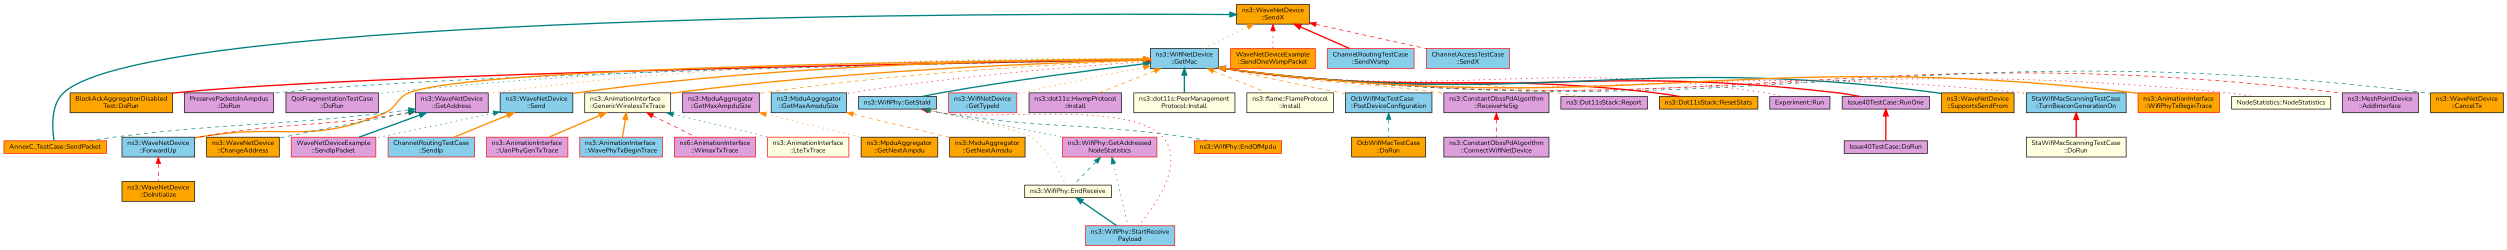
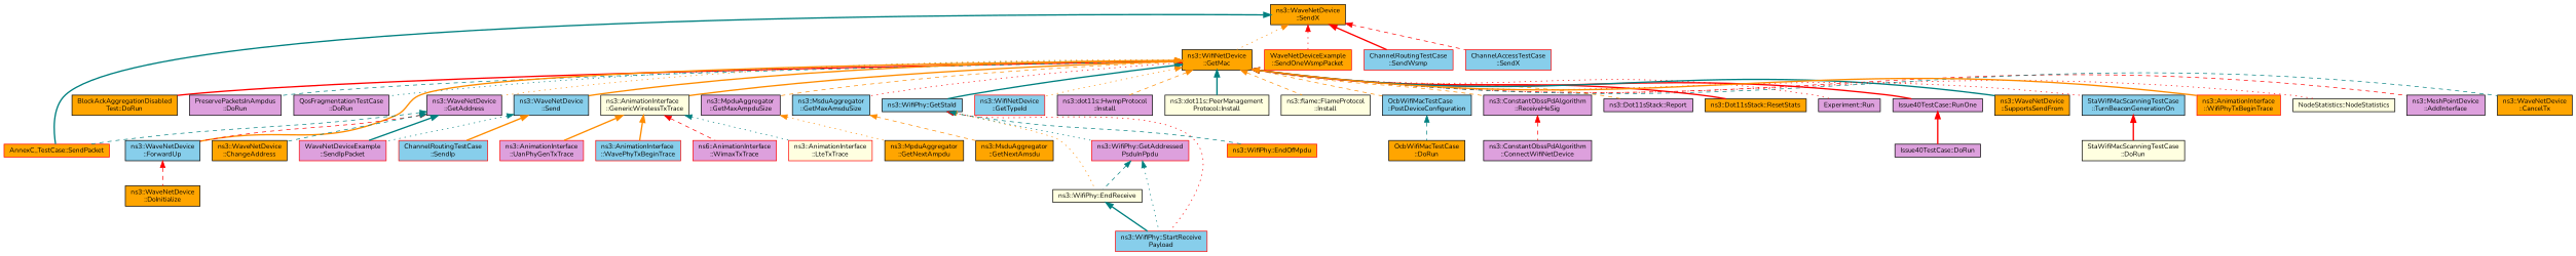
  digraph {
    fontname=Nunito
    rankdir=TB
    node [color=black fillcolor=plum fontname=Nunito fontsize=10 shape=record style=filled]
    edge [color=darkorange dir=back fontname=Nunito fontsize=10 labelfontname=Helvetica labelfontsize=10 style=dashed]
-   n1 [fillcolor=skyblue fontcolor=black height=0.2 label="ns3::WifiNetDevice\l::GetMac" width=0.4]
+   n1 [fillcolor=orange fontcolor=black height=0.2 label="ns3::WifiNetDevice\l::GetMac" width=0.4]
    n2 [fillcolor=lightyellow height=0.2 label="NodeStatistics::NodeStatistics" width=0.4]
    n3 [height=0.2 label="ns3::MeshPointDevice\l::AddInterface" width=0.4]
    n4 [fillcolor=orange height=0.2 label="ns3::WaveNetDevice\l::CancelTx" width=0.4]
    n5 [fillcolor=orange height=0.2 label="BlockAckAggregationDisabled\lTest::DoRun" width=0.4]
    n6 [height=0.2 label="PreservePacketsInAmpdus\l::DoRun" width=0.4]
    n7 [height=0.2 label="QosFragmentationTestCase\l::DoRun" width=0.4]
    n8 [fillcolor=skyblue height=0.2 label="ns3::WaveNetDevice\l::ForwardUp" width=0.4]
    n9 [fillcolor=lightyellow height=0.2 label="ns3::AnimationInterface\l::GenericWirelessTxTrace" width=0.4]
    n10 [height=0.2 label="ns3::WaveNetDevice\l::GetAddress" width=0.4]
    n11 [height=0.2 label="ns3::MpduAggregator\l::GetMaxAmpduSize" width=0.4]
    n12 [fillcolor=skyblue height=0.2 label="ns3::MsduAggregator\l::GetMaxAmsduSize" width=0.4]
    n13 [fillcolor=skyblue height=0.2 label="ns3::WifiPhy::GetStaId" width=0.4]
    n14 [color=red fillcolor=skyblue height=0.2 label="ns3::WifiNetDevice\l::GetTypeId" width=0.4]
    n15 [height=0.2 label="ns3::dot11s::HwmpProtocol\l::Install" width=0.4]
    n16 [fillcolor=lightyellow height=0.2 label="ns3::dot11s::PeerManagement\lProtocol::Install" width=0.4]
    n17 [fillcolor=lightyellow height=0.2 label="ns3::flame::FlameProtocol\l::Install" width=0.4]
    n18 [fillcolor=skyblue height=0.2 label="OcbWifiMacTestCase\l::PostDeviceConfiguration" width=0.4]
    n19 [height=0.2 label="ns3::ConstantObssPdAlgorithm\l::ReceiveHeSig" width=0.4]
    n20 [height=0.2 label="ns3::Dot11sStack::Report" width=0.4]
    n21 [fillcolor=orange height=0.2 label="ns3::Dot11sStack::ResetStats" width=0.4]
    n22 [height=0.2 label="Experiment::Run" width=0.4]
    n23 [height=0.2 label="Issue40TestCase::RunOne" width=0.4]
    n24 [fillcolor=skyblue height=0.2 label="ns3::WaveNetDevice\l::Send" width=0.4]
    n25 [fillcolor=orange height=0.2 label="ns3::WaveNetDevice\l::SupportsSendFrom" width=0.4]
    n26 [fillcolor=skyblue height=0.2 label="StaWifiMacScanningTestCase\l::TurnBeaconGenerationOn" width=0.4]
    n27 [color=red fillcolor=orange height=0.2 label="ns3::AnimationInterface\l::WifiPhyTxBeginTrace" width=0.4]
    n28 [fillcolor=orange height=0.2 label="ns3::WaveNetDevice\l::DoInitialize" width=0.4]
    n29 [color=red fillcolor=lightyellow height=0.2 label="ns3::AnimationInterface\l::LteTxTrace" width=0.4]
    n30 [color=red height=0.2 label="ns3::AnimationInterface\l::UanPhyGenTxTrace" width=0.4]
    n31 [color=red fillcolor=skyblue height=0.2 label="ns3::AnimationInterface\l::WavePhyTxBeginTrace" width=0.4]
    n32 [color=red height=0.2 label="ns6::AnimationInterface\l::WimaxTxTrace" width=0.4]
    n33 [fillcolor=orange height=0.2 label="ns3::WaveNetDevice\l::ChangeAddress" width=0.4]
    n34 [color=red height=0.2 label="WaveNetDeviceExample\l::SendIpPacket" width=0.4]
    n35 [color=red fillcolor=orange height=0.2 label="AnnexC_TestCase::SendPacket" width=0.4]
    n36 [fillcolor=orange height=0.2 label="ns3::MpduAggregator\l::GetNextAmpdu" width=0.4]
    n37 [fillcolor=orange height=0.2 label="ns3::MsduAggregator\l::GetNextAmsdu" width=0.4]
    n38 [color=red fillcolor=orange height=0.2 label="ns3::WifiPhy::EndOfMpdu" width=0.4]
    n39 [fillcolor=lightyellow height=0.2 label="ns3::WifiPhy::EndReceive" width=0.4]
    n40 [color=red fillcolor=skyblue height=0.2 label="ns3::WifiPhy::StartReceive\lPayload" width=0.4]
-   n41 [color=red height=0.2 label="ns3::WifiPhy::GetAddressed\lNodeStatistics" width=0.4]
+   n41 [color=red height=0.2 label="ns3::WifiPhy::GetAddressed\lPsduInPpdu" width=0.4]
    n42 [fillcolor=orange height=0.2 label="OcbWifiMacTestCase\l::DoRun" width=0.4]
    n43 [height=0.2 label="ns3::ConstantObssPdAlgorithm\l::ConnectWifiNetDevice" width=0.4]
    n44 [height=0.2 label="Issue40TestCase::DoRun" width=0.4]
    n45 [color=red fillcolor=skyblue height=0.2 label="ChannelRoutingTestCase\l::SendIp" width=0.4]
    n46 [fillcolor=orange height=0.2 label="ns3::WaveNetDevice\l::SendX" width=0.4]
    n47 [color=red fillcolor=orange height=0.2 label="WaveNetDeviceExample\l::SendOneWsmpPacket" width=0.4]
    n48 [color=red fillcolor=skyblue height=0.2 label="ChannelRoutingTestCase\l::SendWsmp" width=0.4]
    n49 [color=red fillcolor=skyblue height=0.2 label="ChannelAccessTestCase\l::SendX" width=0.4]
    n50 [fillcolor=lightyellow height=0.2 label="StaWifiMacScanningTestCase\l::DoRun" width=0.4]
    n1 -> n2 [color=red style=dotted]
    n1 -> n3 [color=red]
    n1 -> n4 [color=teal]
    n1 -> n5 [color=red style=bold]
    n1 -> n6 [color=teal]
    n1 -> n7 [color=teal style=dotted]
    n1 -> n8 [style=bold]
    n1 -> n9 [style=bold]
    n1 -> n10 [style=dotted]
    n1 -> n11
    n1 -> n12 [color=red style=dotted]
    n1 -> n13 [color=teal style=bold]
    n1 -> n14 [style=dotted]
    n1 -> n15
    n1 -> n16 [color=teal style=bold]
    n1 -> n17
    n1 -> n18
    n1 -> n19
    n1 -> n20
    n1 -> n21 [color=red style=bold]
    n1 -> n22 [color=red style=dotted]
    n1 -> n23 [color=red style=bold]
    n1 -> n24 [style=bold]
    n1 -> n25 [color=teal style=bold]
    n1 -> n26 [color=red style=dotted]
    n1 -> n27 [style=bold]
    n8 -> n28 [color=red]
    n9 -> n29 [color=teal style=dotted]
    n9 -> n30 [style=bold]
    n9 -> n31 [style=bold]
    n9 -> n32 [color=red]
    n10 -> n8 [color=red]
    n10 -> n33 [color=teal]
    n10 -> n34 [color=teal style=bold]
    n10 -> n35 [color=teal]
    n11 -> n36 [style=dotted]
    n12 -> n37
    n13 -> n38 [color=teal]
    n13 -> n39 [style=dotted]
    n13 -> n40 [color=red style=dotted]
    n13 -> n41 [color=teal style=dotted]
    n18 -> n42 [color=teal]
    n19 -> n43 [color=red]
    n23 -> n44 [color=red style=bold]
    n24 -> n34 [color=teal style=dotted]
    n24 -> n45 [style=bold]
    n26 -> n50 [color=red style=bold]
    n39 -> n40 [color=teal style=bold]
    n41 -> n39 [color=teal]
    n41 -> n40 [color=teal style=dotted]
    n46 -> n1 [style=dotted]
    n46 -> n35 [color=teal style=bold]
    n46 -> n47 [color=red style=dotted]
    n46 -> n48 [color=red style=bold]
    n46 -> n49 [color=red]
  }
